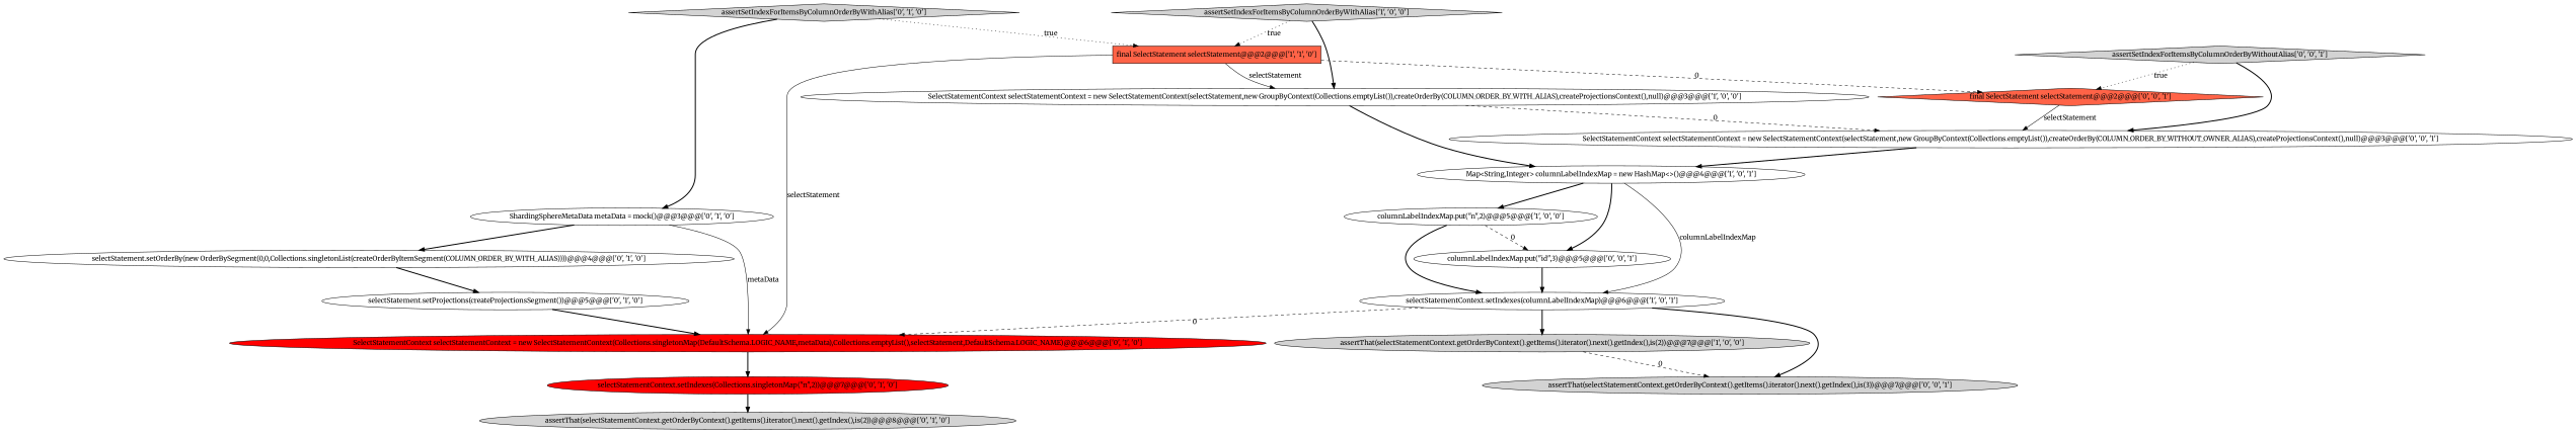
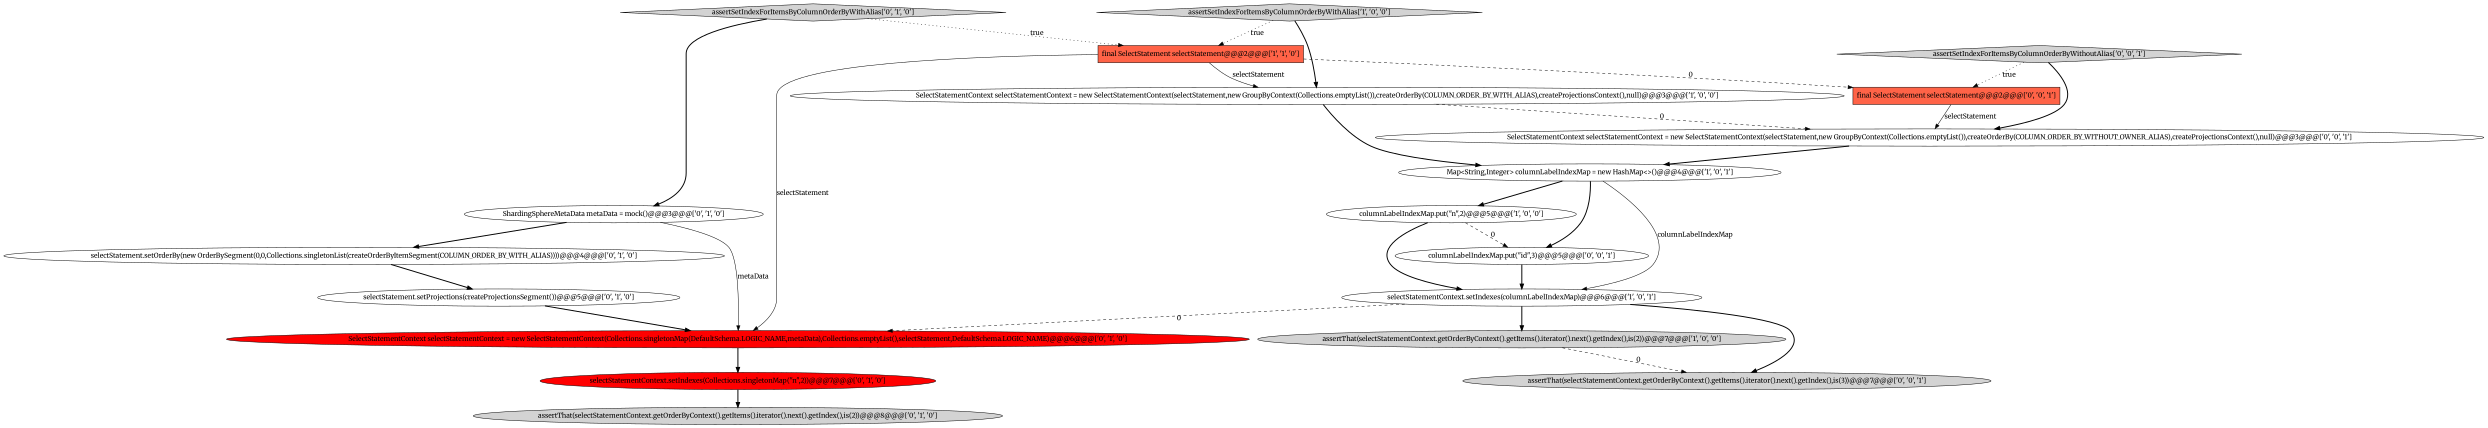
  digraph {
    fontname=Merriweather
    node [fillcolor=white shape=ellipse style=filled fontname=Merriweather]
    edge [style=bold fontname=Merriweather]
    n1 [label="SelectStatementContext selectStatementContext = new SelectStatementContext(selectStatement,new GroupByContext(Collections.emptyList()),createOrderBy(COLUMN_ORDER_BY_WITH_ALIAS),createProjectionsContext(),null)@@@3@@@['1', '0', '0']"]
    n2 [label="Map<String,Integer> columnLabelIndexMap = new HashMap<>()@@@4@@@['1', '0', '1']"]
    n3 [label="SelectStatementContext selectStatementContext = new SelectStatementContext(selectStatement,new GroupByContext(Collections.emptyList()),createOrderBy(COLUMN_ORDER_BY_WITHOUT_OWNER_ALIAS),createProjectionsContext(),null)@@@3@@@['0', '0', '1']"]
    n4 [label="columnLabelIndexMap.put(\"id\",3)@@@5@@@['0', '0', '1']"]
    n5 [label="selectStatementContext.setIndexes(columnLabelIndexMap)@@@6@@@['1', '0', '1']"]
    n6 [fillcolor=lightgray label="assertThat(selectStatementContext.getOrderByContext().getItems().iterator().next().getIndex(),is(2))@@@8@@@['0', '1', '0']"]
    n7 [label="selectStatement.setProjections(createProjectionsSegment())@@@5@@@['0', '1', '0']"]
    n8 [fillcolor=red label="SelectStatementContext selectStatementContext = new SelectStatementContext(Collections.singletonMap(DefaultSchema.LOGIC_NAME,metaData),Collections.emptyList(),selectStatement,DefaultSchema.LOGIC_NAME)@@@6@@@['0', '1', '0']"]
    n9 [fillcolor=lightgray label="assertSetIndexForItemsByColumnOrderByWithAlias['0', '1', '0']" shape=diamond]
    n10 [fillcolor=tomato label="final SelectStatement selectStatement@@@2@@@['1', '1', '0']" shape=box]
    n11 [label="ShardingSphereMetaData metaData = mock()@@@3@@@['0', '1', '0']"]
    n12 [label="columnLabelIndexMap.put(\"n\",2)@@@5@@@['1', '0', '0']"]
    n13 [fillcolor=lightgray label="assertSetIndexForItemsByColumnOrderByWithAlias['1', '0', '0']" shape=diamond]
-   n14 [fillcolor=tomato label="final SelectStatement selectStatement@@@2@@@['0', '0', '1']" shape=diamond]
+   n14 [fillcolor=tomato label="final SelectStatement selectStatement@@@2@@@['0', '0', '1']" shape=box]
    n15 [fillcolor=lightgray label="assertThat(selectStatementContext.getOrderByContext().getItems().iterator().next().getIndex(),is(2))@@@7@@@['1', '0', '0']"]
    n16 [fillcolor=lightgray label="assertThat(selectStatementContext.getOrderByContext().getItems().iterator().next().getIndex(),is(3))@@@7@@@['0', '0', '1']"]
    n17 [fillcolor=red label="selectStatementContext.setIndexes(Collections.singletonMap(\"n\",2))@@@7@@@['0', '1', '0']"]
    n18 [label="selectStatement.setOrderBy(new OrderBySegment(0,0,Collections.singletonList(createOrderByItemSegment(COLUMN_ORDER_BY_WITH_ALIAS))))@@@4@@@['0', '1', '0']"]
    n19 [fillcolor=lightgray label="assertSetIndexForItemsByColumnOrderByWithoutAlias['0', '0', '1']" shape=diamond]
    n1 -> n2
    n1 -> n3 [label=0 style=dashed]
    n2 -> n4
    n2 -> n5 [label=columnLabelIndexMap style=solid]
    n2 -> n12
    n3 -> n2
    n4 -> n5
    n5 -> n8 [label=0 style=dashed]
    n5 -> n15
    n5 -> n16
    n7 -> n8
    n8 -> n17
    n9 -> n10 [label=true style=dotted]
    n9 -> n11
    n10 -> n1 [label=selectStatement style=solid]
    n10 -> n8 [label=selectStatement style=solid]
    n10 -> n14 [label=0 style=dashed]
    n11 -> n8 [label=metaData style=solid]
    n11 -> n18
    n12 -> n4 [label=0 style=dashed]
    n12 -> n5
    n13 -> n1
    n13 -> n10 [label=true style=dotted]
    n14 -> n3 [label=selectStatement style=solid]
    n15 -> n16 [label=0 style=dashed]
    n17 -> n6
    n18 -> n7
    n19 -> n3
    n19 -> n14 [label=true style=dotted]
  }
